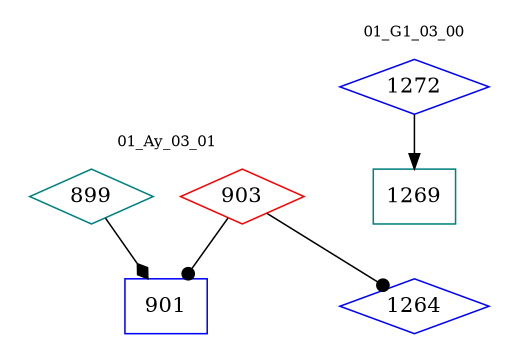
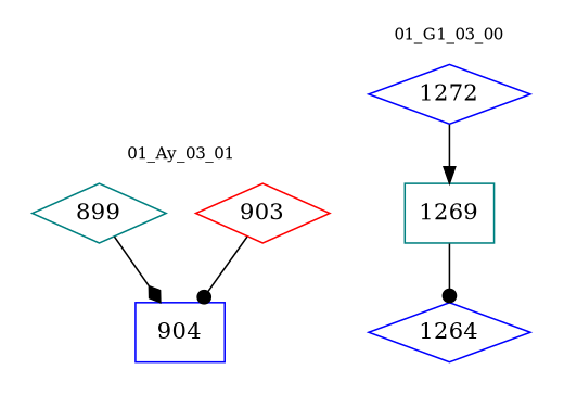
  digraph {
    node [color=blue shape=diamond]
    edge [arrowhead=dot color=black]
    n1 [color=red label=903]
-   n2 [label=901 shape=box]
+   n2 [label=904 shape=box]
    n3 [color=teal label=899]
    n4 [label=1272]
    n5 [color=teal label=1269 shape=box]
    n6 [label=1264]
    subgraph cluster_1 {
      color=white
      fontsize=10
      label="01_Ay_03_01"
      n1
      n2
      n3
    }
    subgraph cluster_2 {
      color=white
      fontsize=10
      label="01_G1_03_00"
      n4
      n5
      n6
    }
    n1 -> n2
    n3 -> n2 [arrowhead=diamond]
    n4 -> n5 [arrowhead=normal]
-   n1 -> n6
+   n5 -> n6
  }
